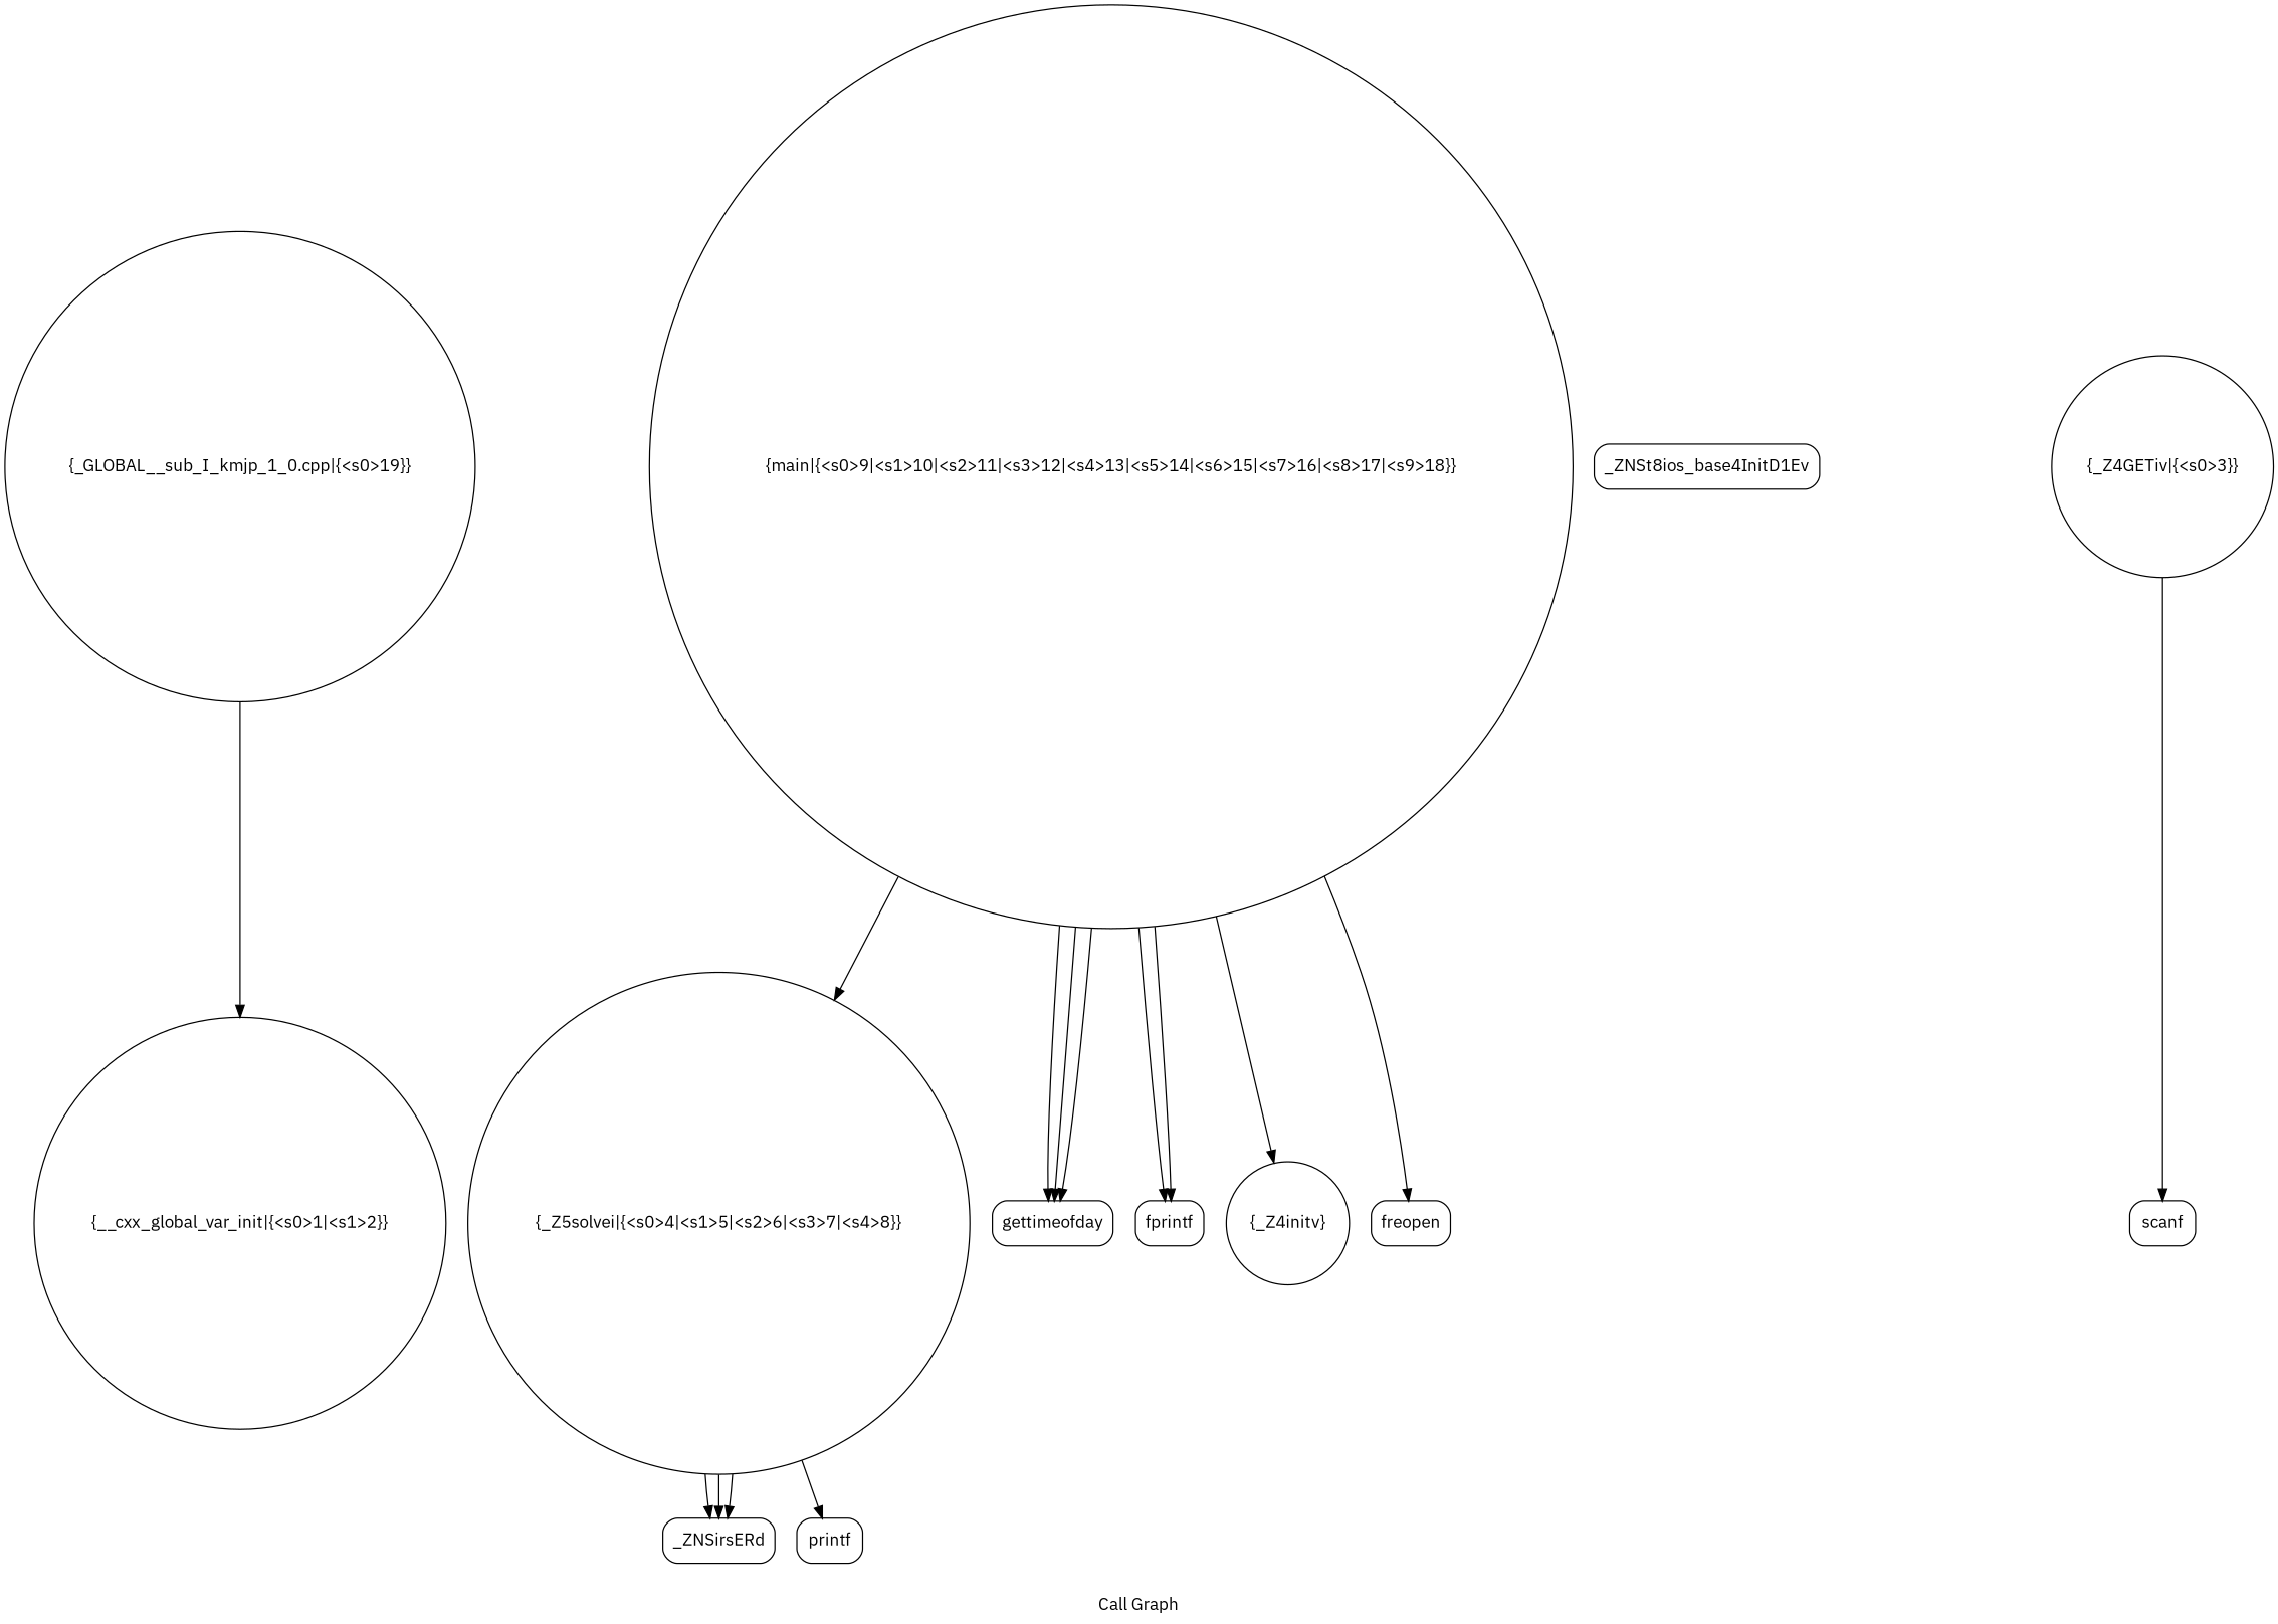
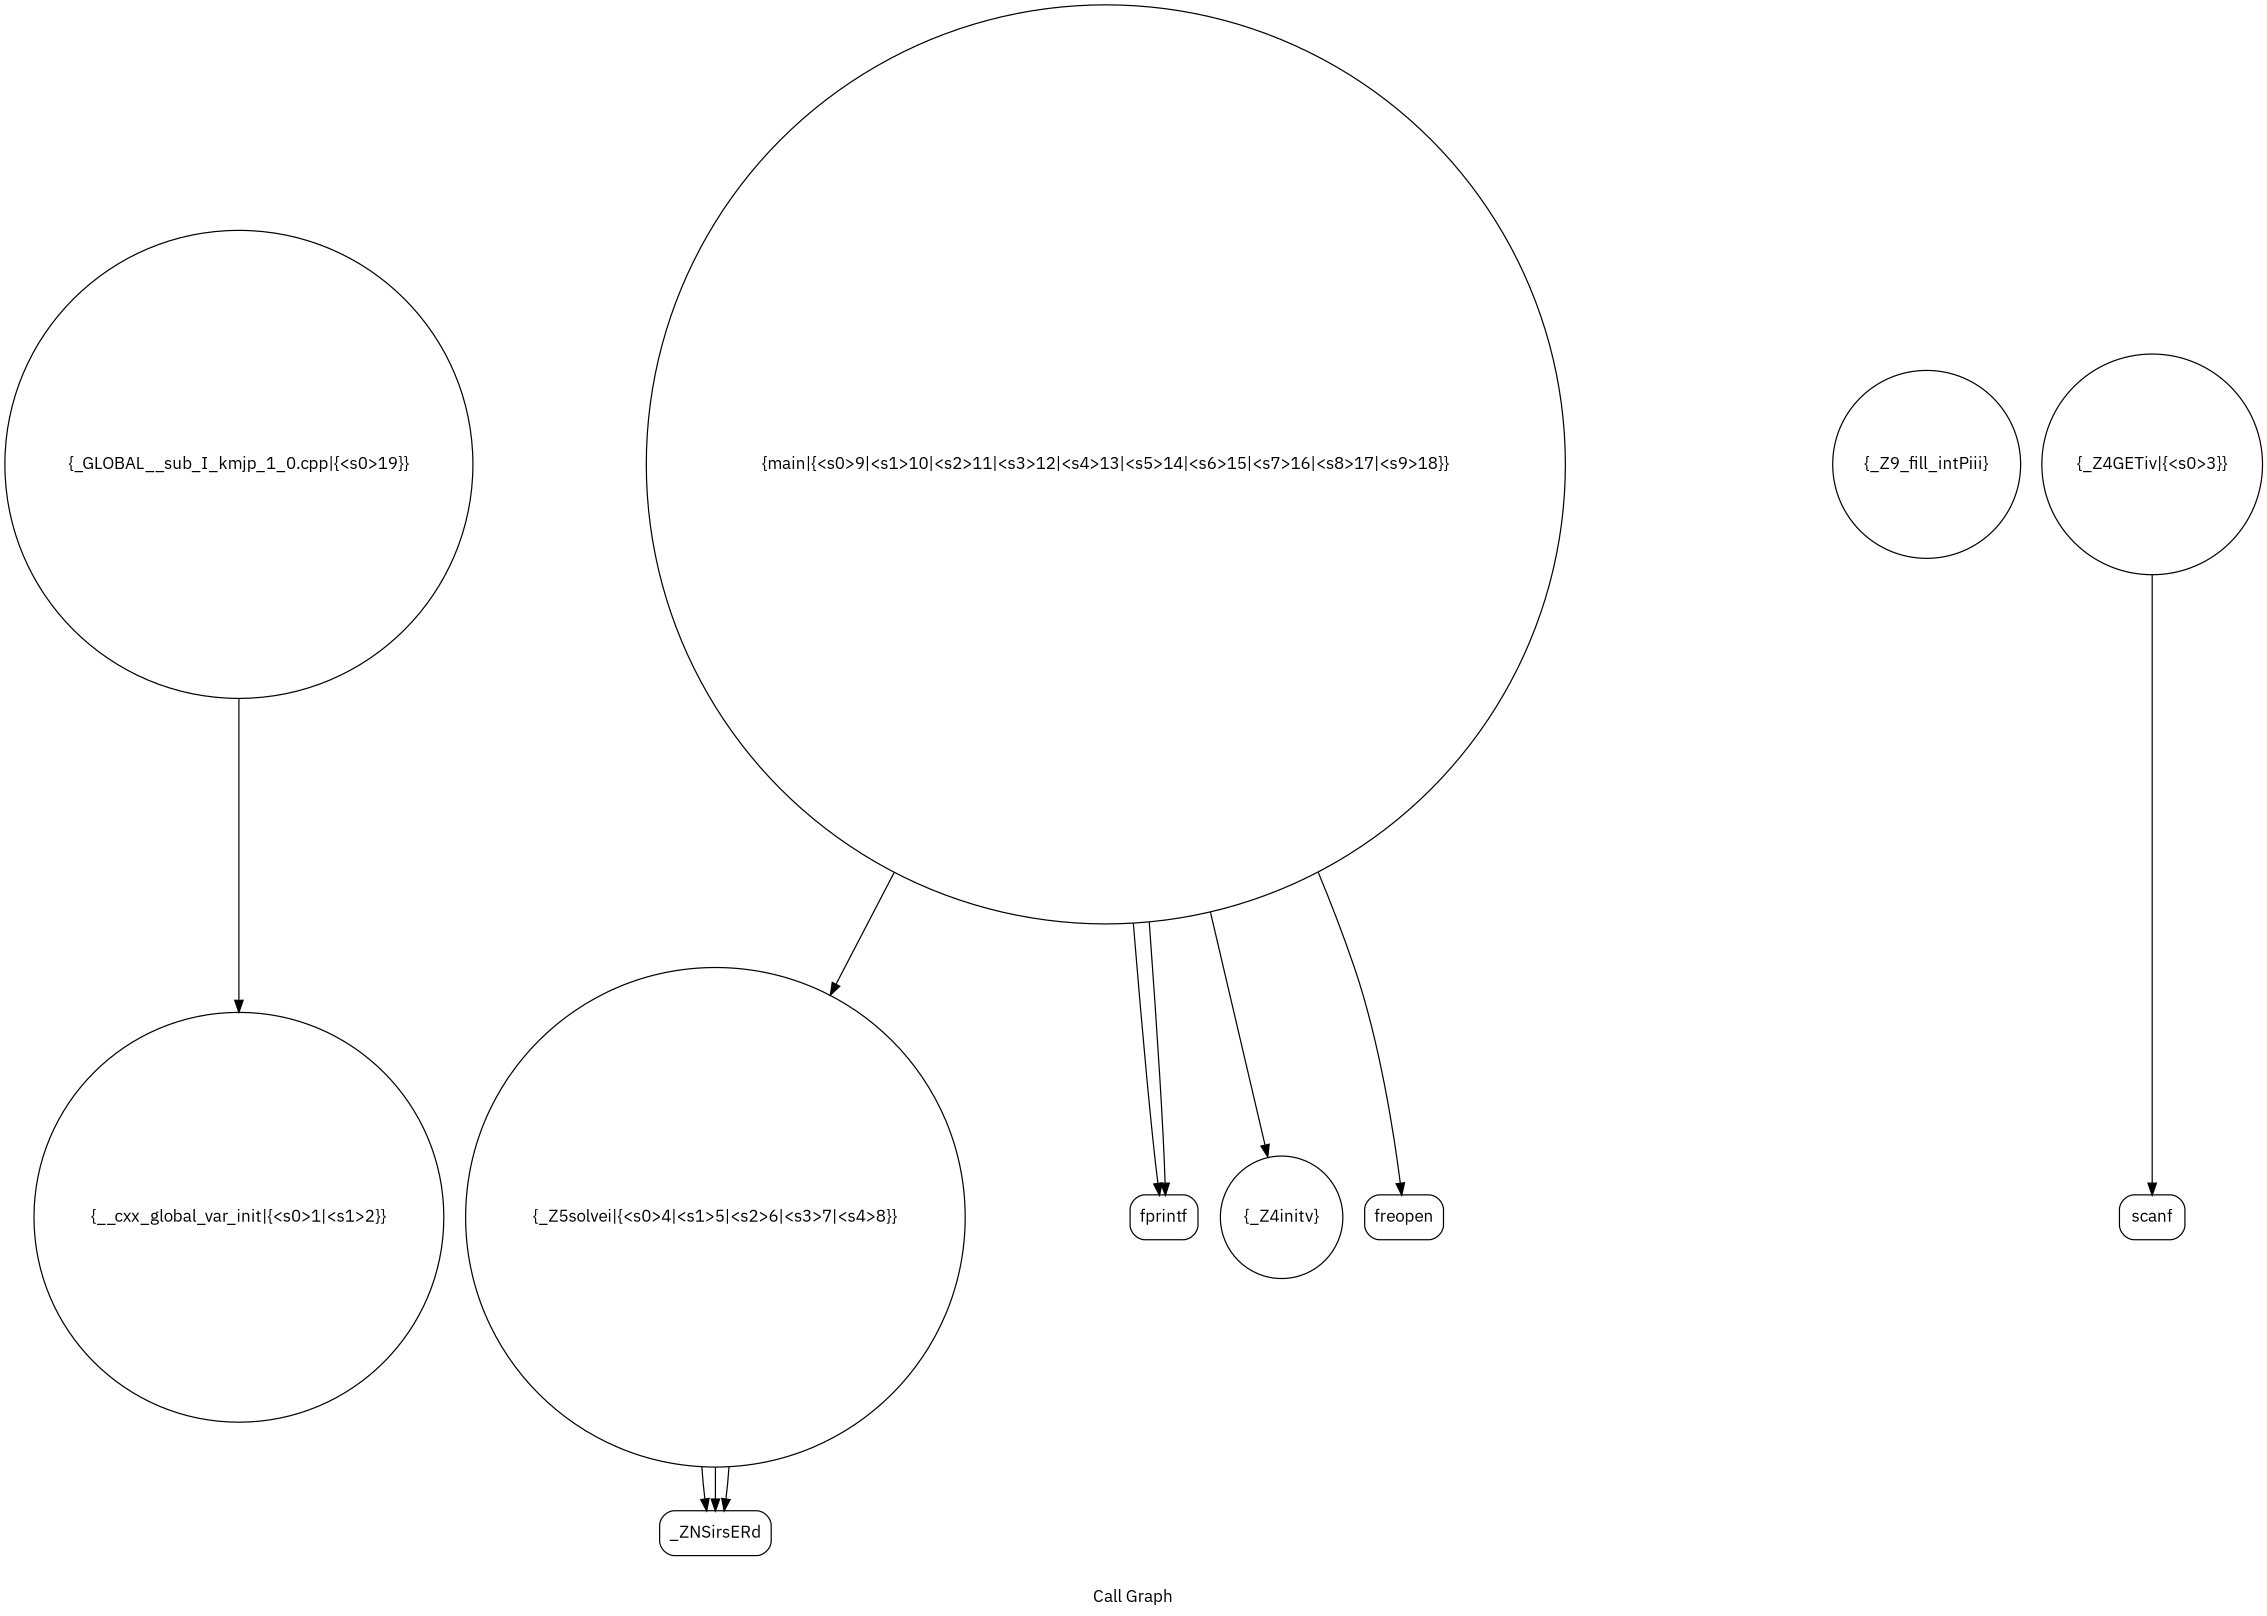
  digraph {
    fontname="IBM Plex Sans"
    label="Call Graph"
    node [fontname="IBM Plex Sans" shape=circle]
    edge [color=black fontname="IBM Plex Sans" tailport=s0]
    n1 [label="{__cxx_global_var_init|{<s0>1|<s1>2}}"]
    n2 [label="{_Z5solvei|{<s0>4|<s1>5|<s2>6|<s3>7|<s4>8}}"]
    n3 [label="{_ZNSirsERd}" shape=Mrecord]
-   n4 [label="{printf}" shape=Mrecord]
-   n5 [label="{gettimeofday}" shape=Mrecord]
-   n6 [label="{_ZNSt8ios_base4InitD1Ev}" shape=Mrecord]
    n7 [label="{fprintf}" shape=Mrecord]
+   n8 [label="{_Z9_fill_intPiii}"]
    n9 [label="{_Z4initv}"]
    n10 [label="{_GLOBAL__sub_I_kmjp_1_0.cpp|{<s0>19}}"]
    n11 [label="{scanf}" shape=Mrecord]
    n12 [label="{freopen}" shape=Mrecord]
    n13 [label="{_Z4GETiv|{<s0>3}}"]
    n14 [label="{main|{<s0>9|<s1>10|<s2>11|<s3>12|<s4>13|<s5>14|<s6>15|<s7>16|<s8>17|<s9>18}}"]
    n2 -> n3
    n2 -> n3 [tailport=s1]
    n2 -> n3 [tailport=s2]
-   n2 -> n4 [tailport=s4]
    n10 -> n1
    n13 -> n11
    n14 -> n2 [tailport=s5]
-   n14 -> n5 [tailport=s1]
-   n14 -> n5 [tailport=s4]
-   n14 -> n5 [tailport=s6]
    n14 -> n7 [tailport=s7]
    n14 -> n7 [tailport=s9]
    n14 -> n9 [tailport=s3]
    n14 -> n12
  }
